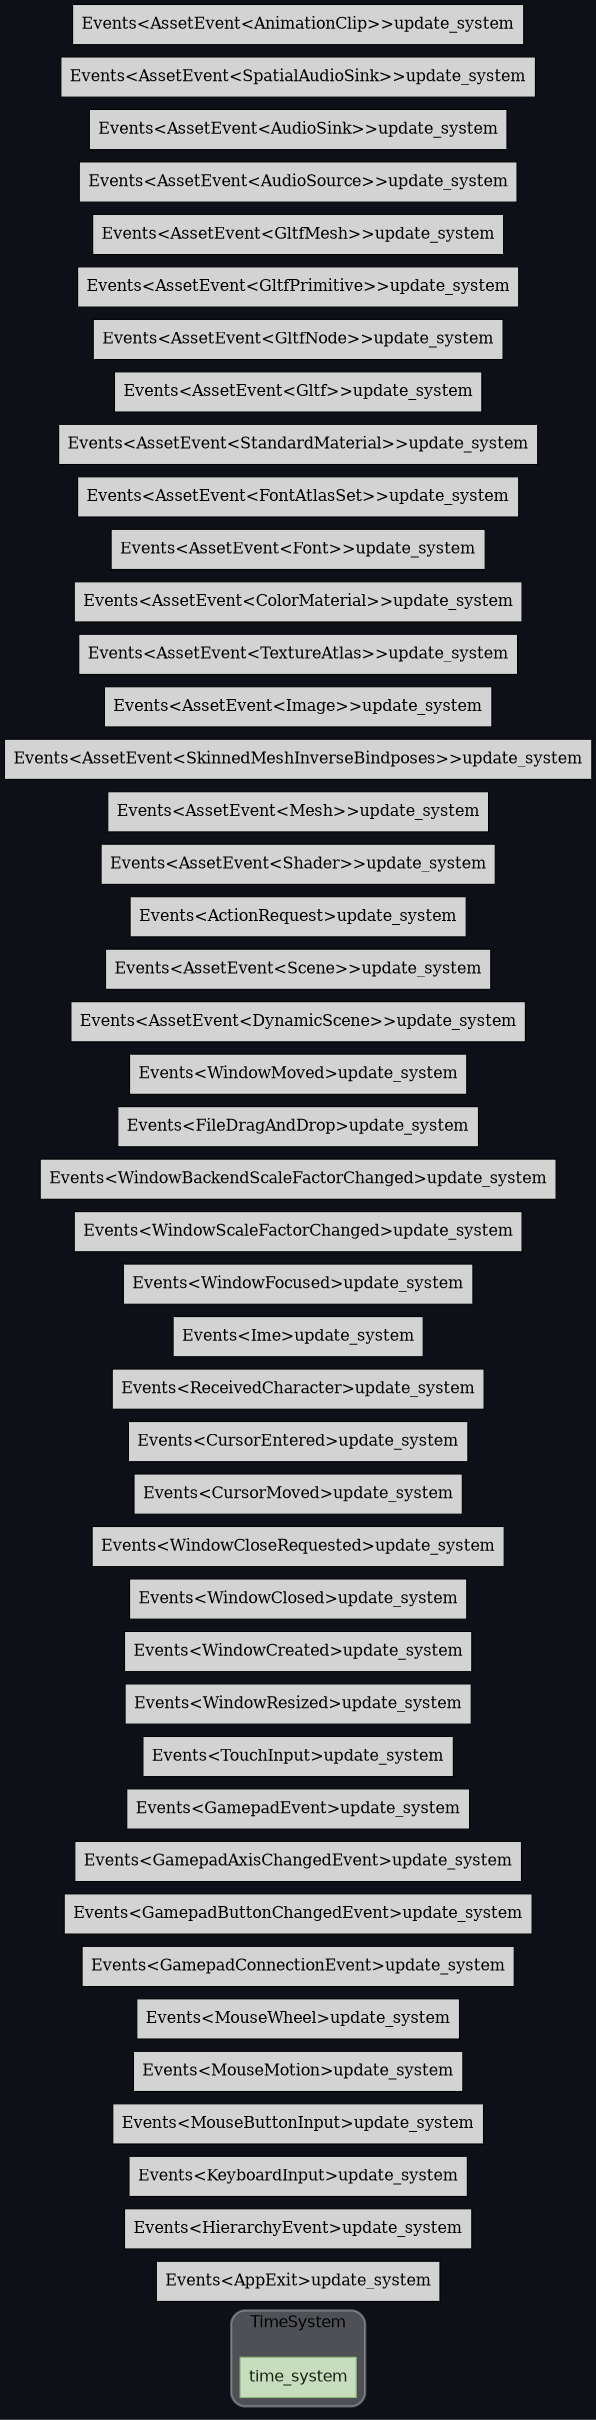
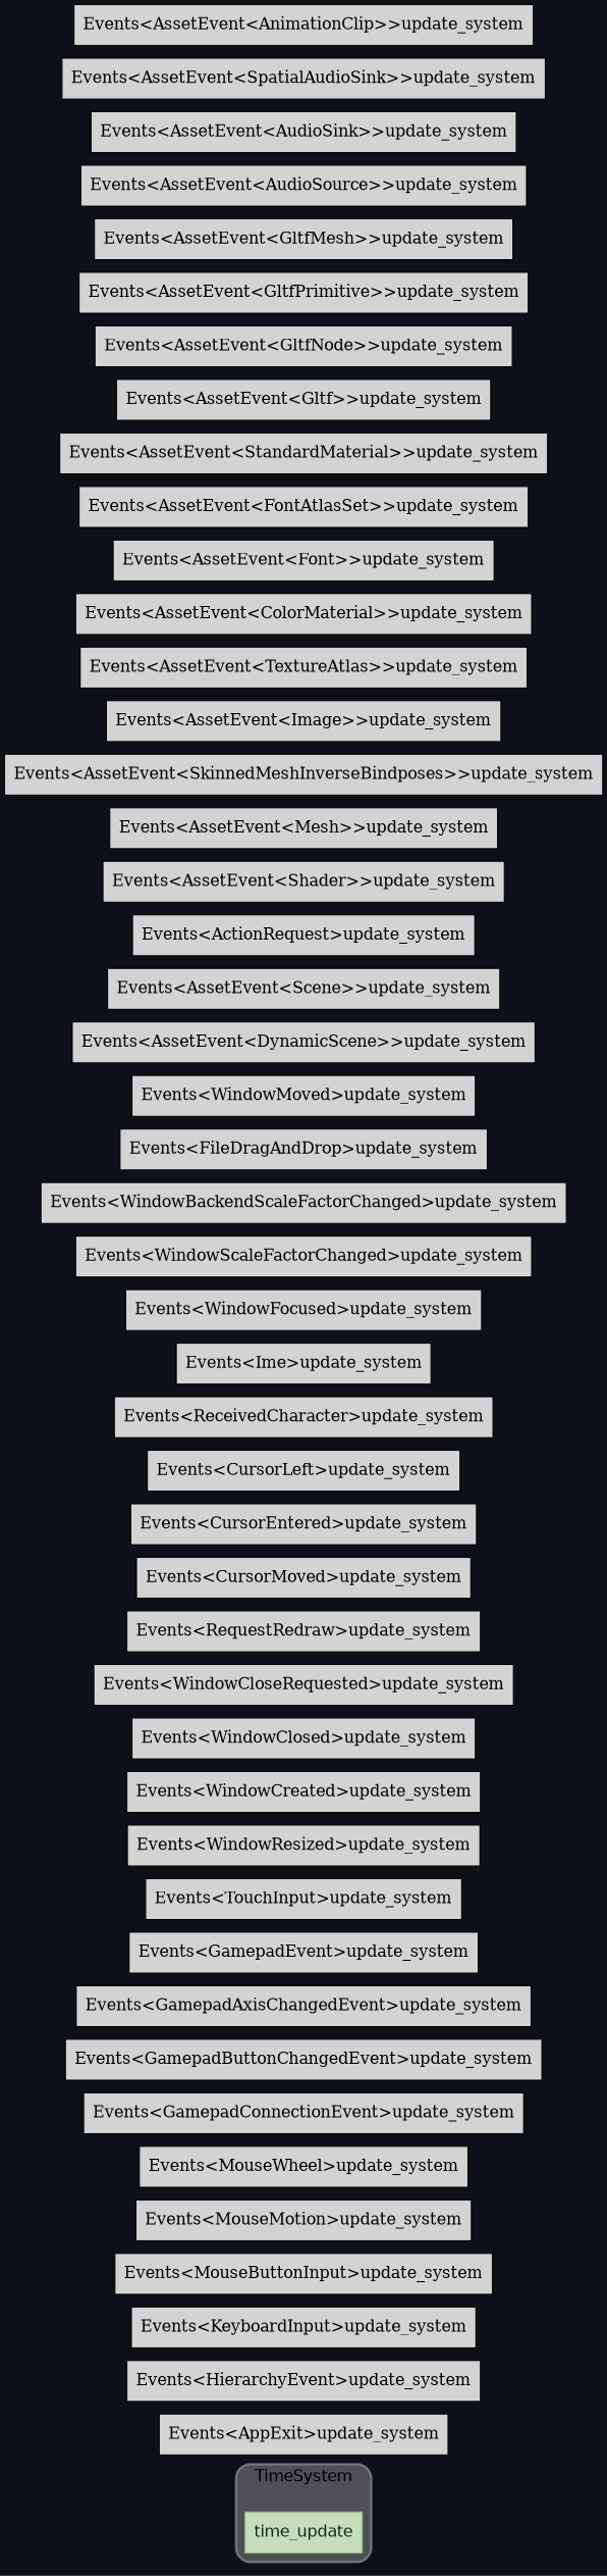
  digraph {
    bgcolor="#0d1117"
    compound=true
    fontname=Helvetica
    nodesep=0.15
    rankdir=LR
    splines=spline
    node [shape=box style=filled]
    "set_marker_node_Set(2)" [height=0 shape=point style=invis]
-   n2 [color="#8dba79" fillcolor="#c7ddbd" fontcolor="#162111" fontname=Helvetica label=time_system penwidth=1]
+   n2 [color="#8dba79" fillcolor="#c7ddbd" fontcolor="#162111" fontname=Helvetica label=time_update penwidth=1]
    n3 [label="Events<AppExit>update_system"]
    n4 [label="Events<HierarchyEvent>update_system"]
    n5 [label="Events<KeyboardInput>update_system"]
    n6 [label="Events<MouseButtonInput>update_system"]
    n7 [label="Events<MouseMotion>update_system"]
    n8 [label="Events<MouseWheel>update_system"]
    n9 [label="Events<GamepadConnectionEvent>update_system"]
    n10 [label="Events<GamepadButtonChangedEvent>update_system"]
    n11 [label="Events<GamepadAxisChangedEvent>update_system"]
    n12 [label="Events<GamepadEvent>update_system"]
    n13 [label="Events<TouchInput>update_system"]
    n14 [label="Events<WindowResized>update_system"]
    n15 [label="Events<WindowCreated>update_system"]
    n16 [label="Events<WindowClosed>update_system"]
    n17 [label="Events<WindowCloseRequested>update_system"]
+   n18 [label="Events<RequestRedraw>update_system"]
    n19 [label="Events<CursorMoved>update_system"]
    n20 [label="Events<CursorEntered>update_system"]
+   n21 [label="Events<CursorLeft>update_system"]
    n22 [label="Events<ReceivedCharacter>update_system"]
    n23 [label="Events<Ime>update_system"]
    n24 [label="Events<WindowFocused>update_system"]
    n25 [label="Events<WindowScaleFactorChanged>update_system"]
    n26 [label="Events<WindowBackendScaleFactorChanged>update_system"]
    n27 [label="Events<FileDragAndDrop>update_system"]
    n28 [label="Events<WindowMoved>update_system"]
    n29 [label="Events<AssetEvent<DynamicScene>>update_system"]
    n30 [label="Events<AssetEvent<Scene>>update_system"]
    n31 [label="Events<ActionRequest>update_system"]
    n32 [label="Events<AssetEvent<Shader>>update_system"]
    n33 [label="Events<AssetEvent<Mesh>>update_system"]
    n34 [label="Events<AssetEvent<SkinnedMeshInverseBindposes>>update_system"]
    n35 [label="Events<AssetEvent<Image>>update_system"]
    n36 [label="Events<AssetEvent<TextureAtlas>>update_system"]
    n37 [label="Events<AssetEvent<ColorMaterial>>update_system"]
    n38 [label="Events<AssetEvent<Font>>update_system"]
    n39 [label="Events<AssetEvent<FontAtlasSet>>update_system"]
    n40 [label="Events<AssetEvent<StandardMaterial>>update_system"]
    n41 [label="Events<AssetEvent<Gltf>>update_system"]
    n42 [label="Events<AssetEvent<GltfNode>>update_system"]
    n43 [label="Events<AssetEvent<GltfPrimitive>>update_system"]
    n44 [label="Events<AssetEvent<GltfMesh>>update_system"]
    n45 [label="Events<AssetEvent<AudioSource>>update_system"]
    n46 [label="Events<AssetEvent<AudioSink>>update_system"]
    n47 [label="Events<AssetEvent<SpatialAudioSink>>update_system"]
    n48 [label="Events<AssetEvent<AnimationClip>>update_system"]
    subgraph cluster_1 {
      color="#ffffff50"
      fillcolor="#ffffff44"
      label=TimeSystem
      penwidth=2
      style="rounded,filled"
      "set_marker_node_Set(2)"
      n2
    }
  }
